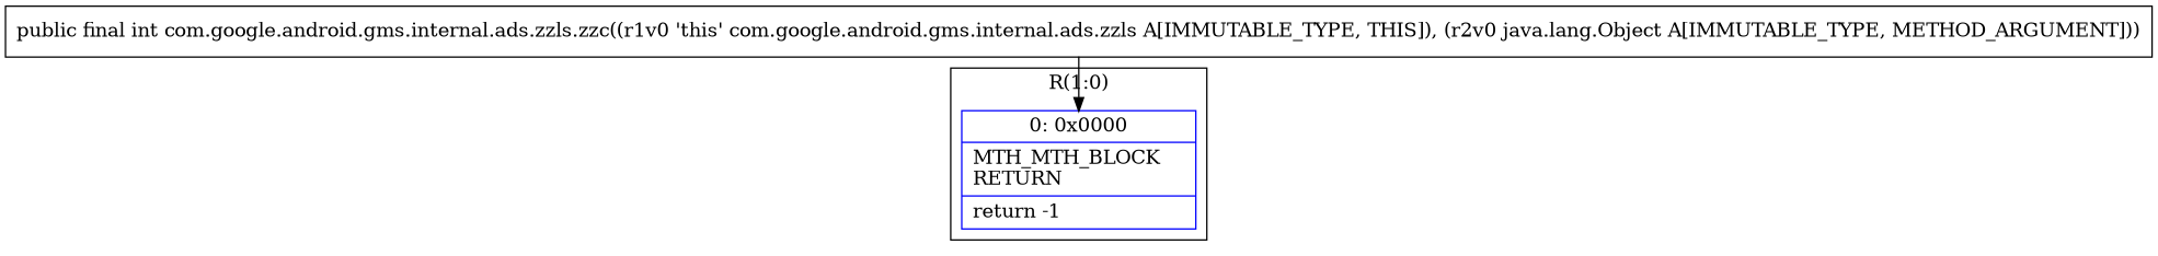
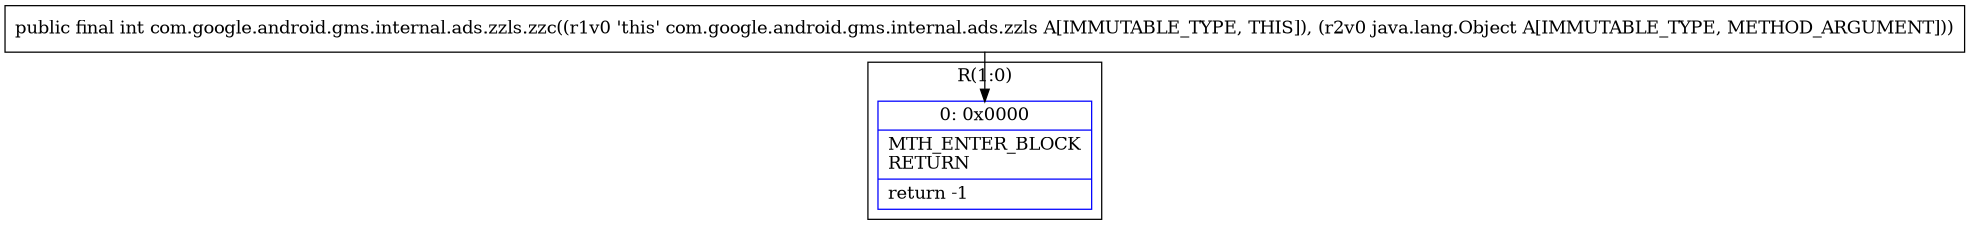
  digraph {
    node [shape=record]
-   n1 [color=blue label="{0\:\ 0x0000|MTH_MTH_BLOCK\lRETURN\l|return \-1\l}"]
+   n1 [color=blue label="{0\:\ 0x0000|MTH_ENTER_BLOCK\lRETURN\l|return \-1\l}"]
    n2 [label="{public final int com.google.android.gms.internal.ads.zzls.zzc((r1v0 'this' com.google.android.gms.internal.ads.zzls A[IMMUTABLE_TYPE, THIS]), (r2v0 java.lang.Object A[IMMUTABLE_TYPE, METHOD_ARGUMENT])) }"]
    subgraph cluster_1 {
      label="R(1:0)"
      n1
    }
    n2 -> n1
  }
